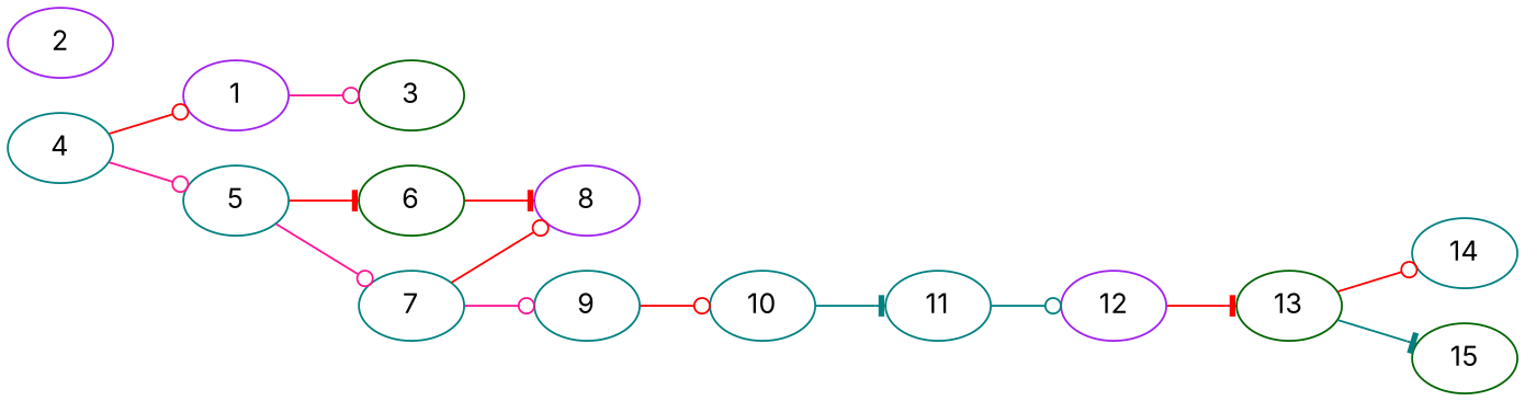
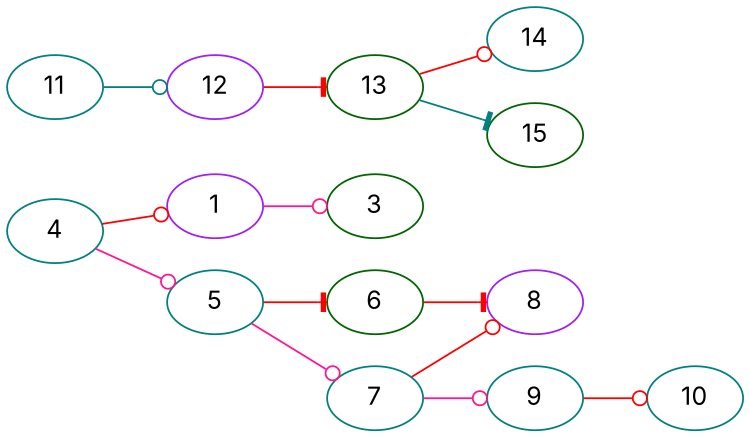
  digraph {
    fontname=Inter
    rankdir=LR
    node [alpha=0.13 color=teal fontname=Inter]
    edge [arrowhead=odot color=red fontname=Inter]
    1 [alpha=0.16 color=purple expect_size=22138880]
    3 [alpha=0.12 color=darkgreen expect_size=31014912]
    4 [alpha=0.03 expect_size=32968704]
    5 [alpha=0.03 expect_size=42230784]
    6 [alpha=0.15 color=darkgreen expect_size=13299712]
    7 [alpha=0.02 expect_size=35810304]
-   2 [color=purple expect_size=33036288]
    8 [alpha=0.09 color=purple expect_size=15450112]
    9 [alpha=0.12 expect_size=13126656]
    10 [expect_size=17303552]
    11 [alpha=0.18 expect_size=13864960]
    12 [color=purple expect_size=51778560]
    13 [alpha=0.11 color=darkgreen expect_size=34932736]
    14 [alpha=0.06 expect_size=16752640]
    15 [alpha=0.07 color=darkgreen expect_size=22870016]
    1 -> 3 [color=deeppink]
    4 -> 1
    4 -> 5 [color=deeppink]
    5 -> 6 [arrowhead=tee]
    5 -> 7 [color=deeppink]
    6 -> 8 [arrowhead=tee]
    7 -> 8
    7 -> 9 [color=deeppink]
    9 -> 10
-   10 -> 11 [arrowhead=tee color=teal]
    11 -> 12 [color=teal]
    12 -> 13 [arrowhead=tee]
    13 -> 14
    13 -> 15 [arrowhead=tee color=teal]
  }
